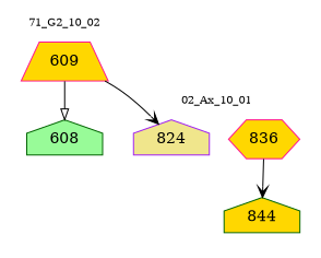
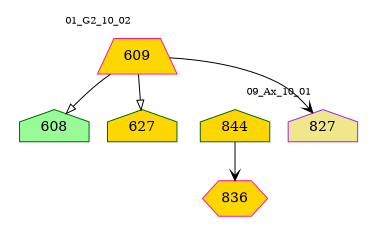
  digraph {
    node [color=darkgreen fillcolor=gold shape=house style=filled]
    edge [arrowhead=vee color=black]
    n1 [color=deeppink label=836 shape=hexagon]
-   n2 [color=purple fillcolor=khaki label=824]
+   n2 [color=purple fillcolor=khaki label=827]
    n3 [label=844]
    n4 [color=deeppink label=609 shape=trapezium]
    n5 [fillcolor=palegreen label=608]
+   n6 [label=627]
    subgraph cluster_1 {
      color=white
      fontsize=10
-     label="02_Ax_10_01"
+     label="09_Ax_10_01"
      n1
      n2
      n3
    }
    subgraph cluster_2 {
      color=white
      fontsize=10
-     label="71_G2_10_02"
+     label="01_G2_10_02"
      n4
      n5
+     n6
    }
-   n1 -> n3
+   n3 -> n1
    n4 -> n2
    n4 -> n5 [arrowhead=onormal]
+   n4 -> n6 [arrowhead=onormal]
  }
